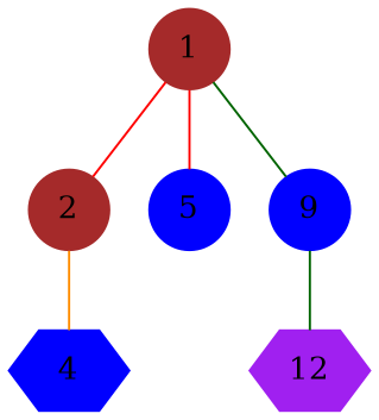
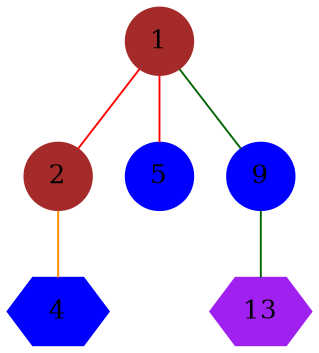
  graph {
    node [color=blue style=filled shape=circle]
    edge [color=red]
    2 [color=brown super="+3+6"]
    1 [color=brown]
    5 [super="+11+14"]
    9 [super="+17"]
    4 [super="+8+19" shape=hexagon]
-   13 [color=purple super="+15+16+18" shape=hexagon label=12]
+   13 [color=purple super="+15+16+18" shape=hexagon]
    2 -- 4 [color=darkorange]
    1 -- 2
    1 -- 5
    1 -- 9 [color=darkgreen]
    9 -- 13 [color=darkgreen]
  }
